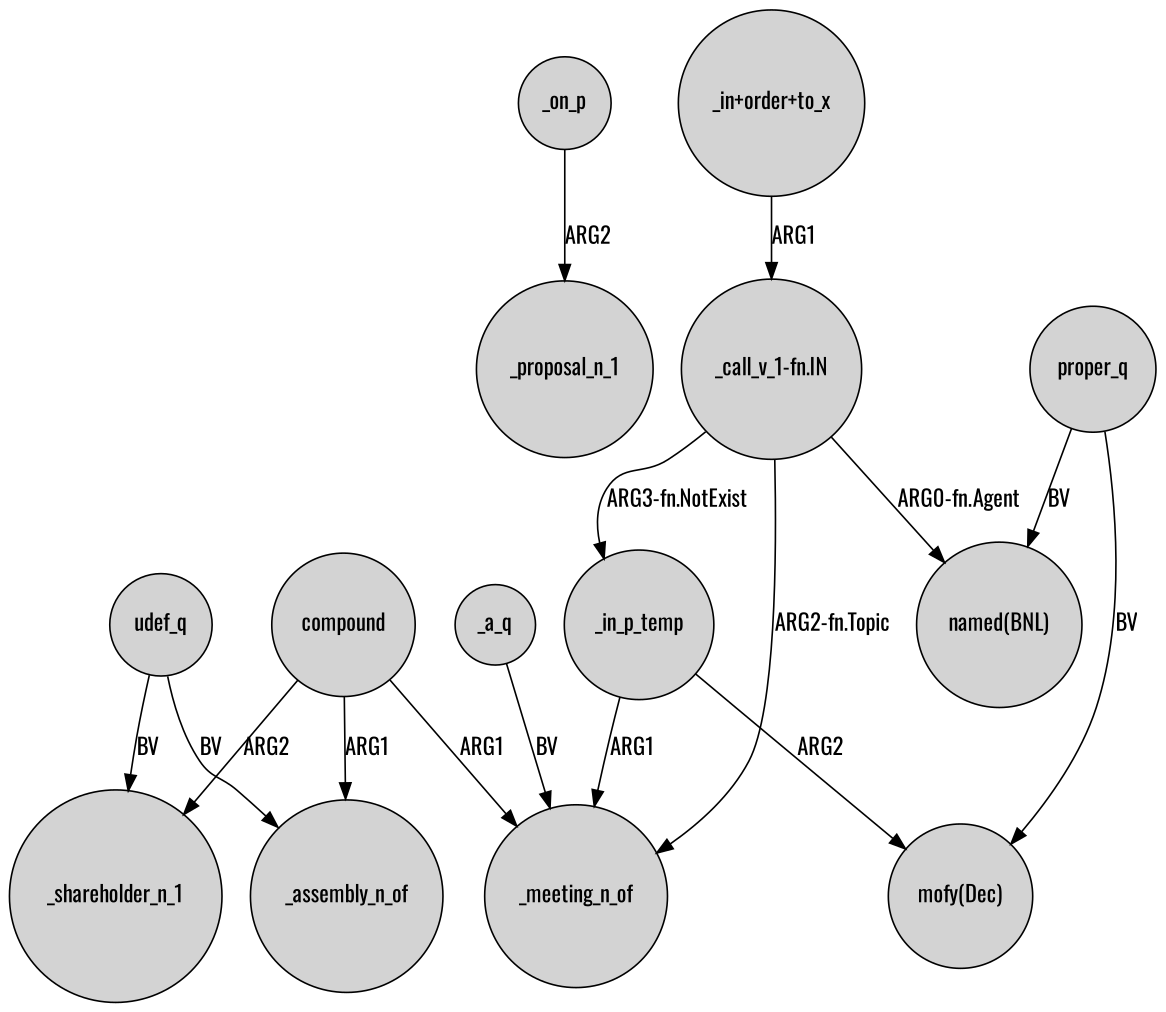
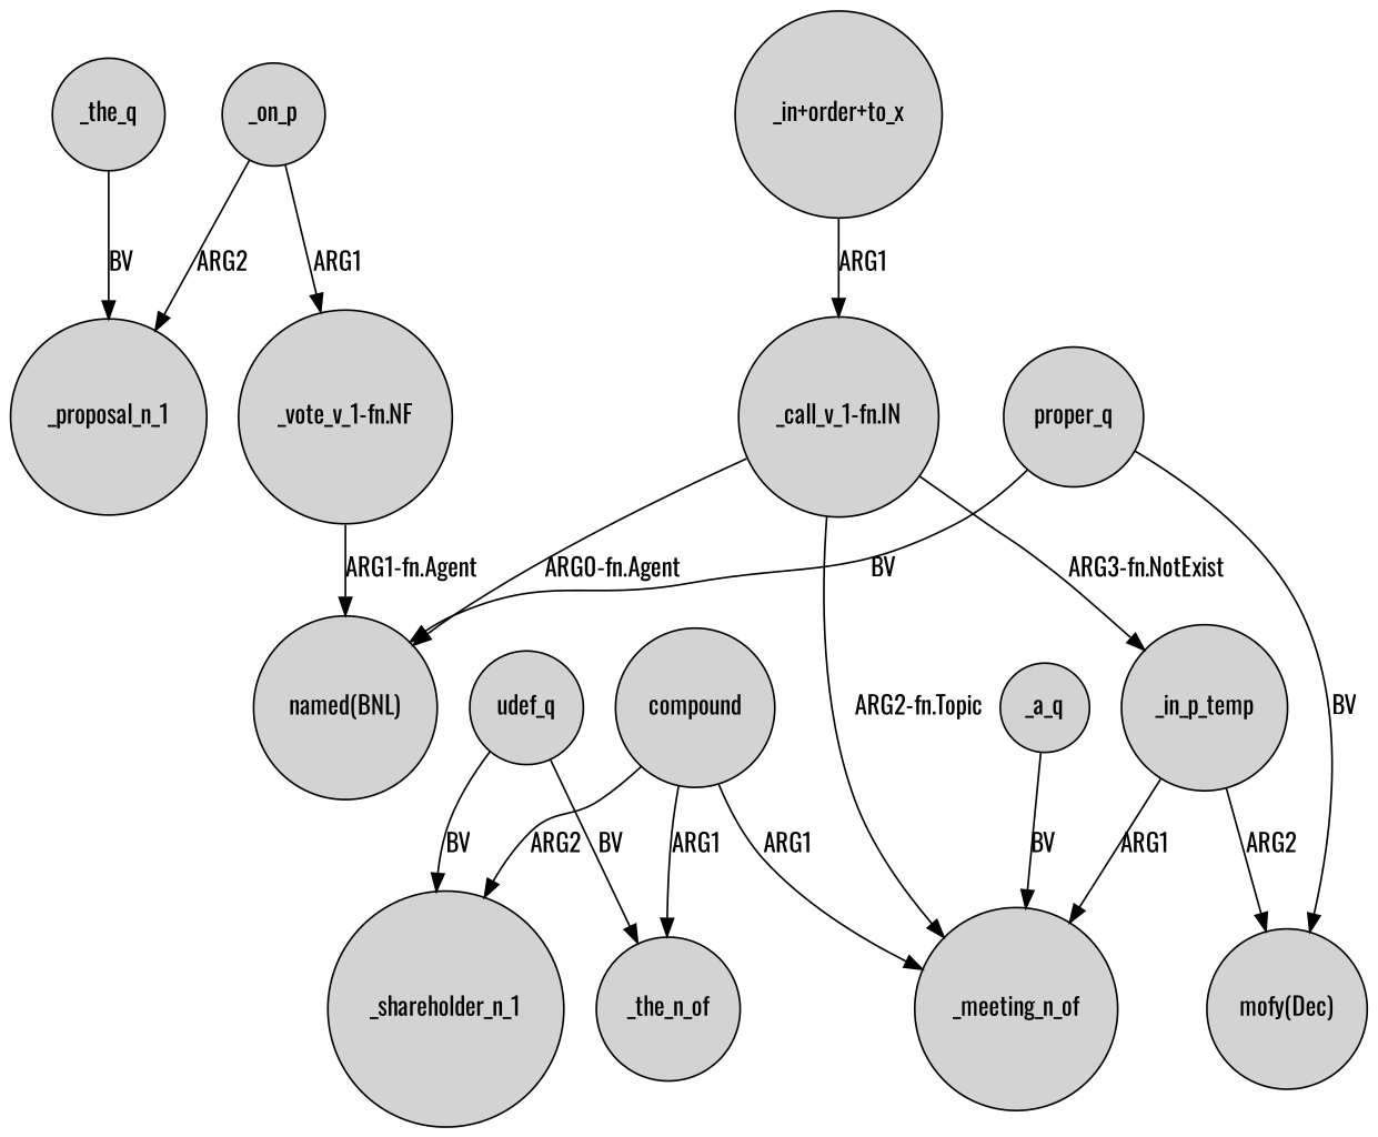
  digraph {
    fontname=Oswald
    node [fontname=Oswald shape=circle style=filled]
    edge [fontname=Oswald]
+   _the_q
    _proposal_n_1
    compound
    _shareholder_n_1
-   _assembly_n_of
+   _assembly_n_of [label=_the_n_of]
    _meeting_n_of
    "_in+order+to_x"
    "_call_v_1-fn.IN"
    "named(BNL)"
    _in_p_temp
+   "_vote_v_1-fn.NF"
    "mofy(Dec)"
    proper_q
    udef_q
    _a_q
    _on_p
+   _the_q -> _proposal_n_1 [label=BV]
    compound -> _shareholder_n_1 [label=ARG2]
    compound -> _assembly_n_of [label=ARG1]
    compound -> _meeting_n_of [label=ARG1]
    "_in+order+to_x" -> "_call_v_1-fn.IN" [label=ARG1]
    "_call_v_1-fn.IN" -> _meeting_n_of [label="ARG2-fn.Topic"]
    "_call_v_1-fn.IN" -> "named(BNL)" [label="ARG0-fn.Agent"]
    "_call_v_1-fn.IN" -> _in_p_temp [label="ARG3-fn.NotExist"]
    _in_p_temp -> _meeting_n_of [label=ARG1]
    _in_p_temp -> "mofy(Dec)" [label=ARG2]
+   "_vote_v_1-fn.NF" -> "named(BNL)" [label="ARG1-fn.Agent"]
    proper_q -> "named(BNL)" [label=BV]
    proper_q -> "mofy(Dec)" [label=BV]
    udef_q -> _shareholder_n_1 [label=BV]
    udef_q -> _assembly_n_of [label=BV]
    _a_q -> _meeting_n_of [label=BV]
    _on_p -> _proposal_n_1 [label=ARG2]
+   _on_p -> "_vote_v_1-fn.NF" [label=ARG1]
  }
